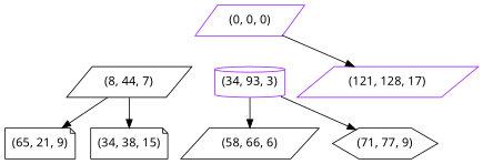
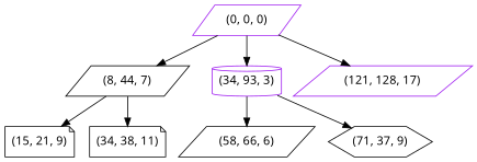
  digraph {
    fontname="Noto Sans"
    node [color=black fontname="Noto Sans" shape=parallelogram]
    edge [fontname="Noto Sans"]
    "(0, 0, 0)" [color=purple]
    "(8, 44, 7)"
    n3 [color=purple label="(34, 93, 3)" shape=cylinder]
    n4 [color=purple label="(121, 128, 17)"]
-   "(15, 21, 9)" [shape=note label="(65, 21, 9)"]
-   "(34, 38, 11)" [shape=note label="(34, 38, 15)"]
+   "(15, 21, 9)" [shape=note]
+   "(34, 38, 11)" [shape=note]
    n7 [label="(58, 66, 6)"]
-   "(71, 77, 9)" [shape=hexagon]
+   "(71, 77, 9)" [shape=hexagon label="(71, 37, 9)"]
+   "(0, 0, 0)" -> "(8, 44, 7)"
+   "(0, 0, 0)" -> n3
    "(0, 0, 0)" -> n4
    "(8, 44, 7)" -> "(15, 21, 9)"
    "(8, 44, 7)" -> "(34, 38, 11)"
    n3 -> n7
    n3 -> "(71, 77, 9)"
  }
